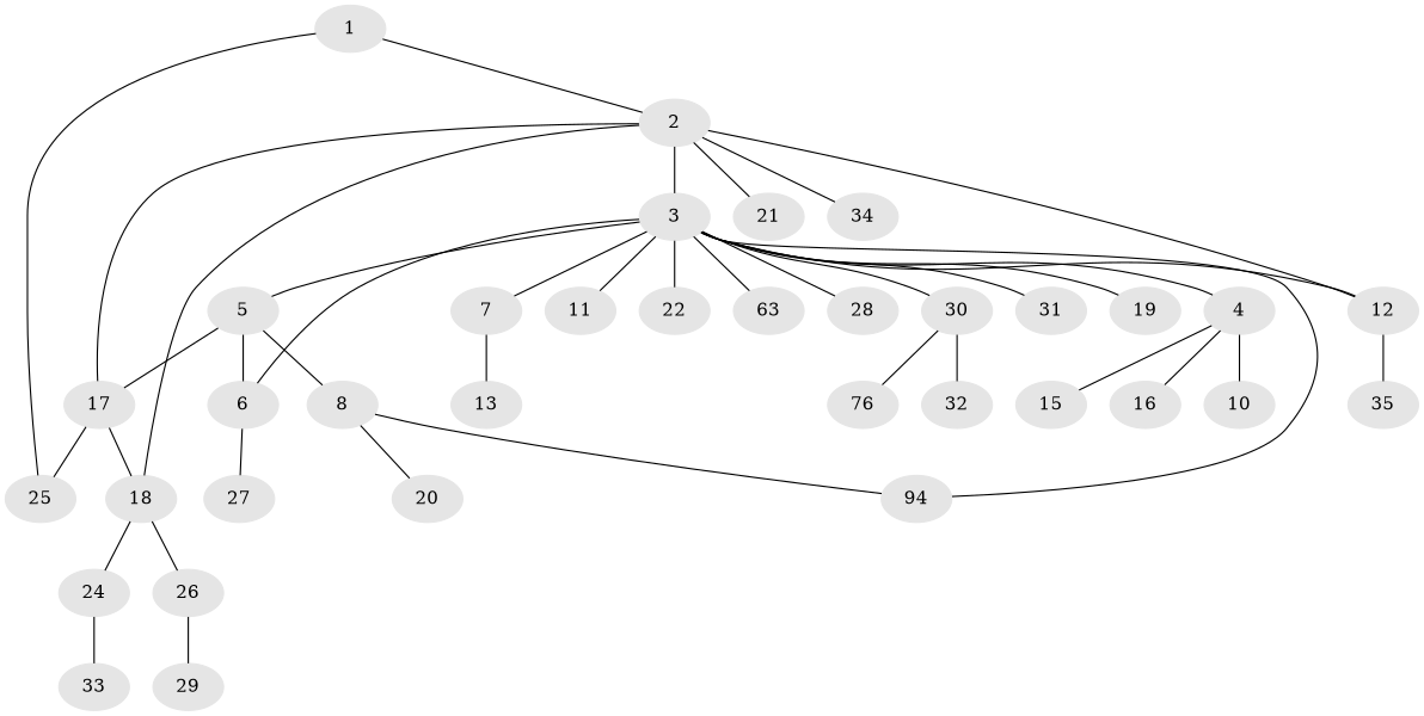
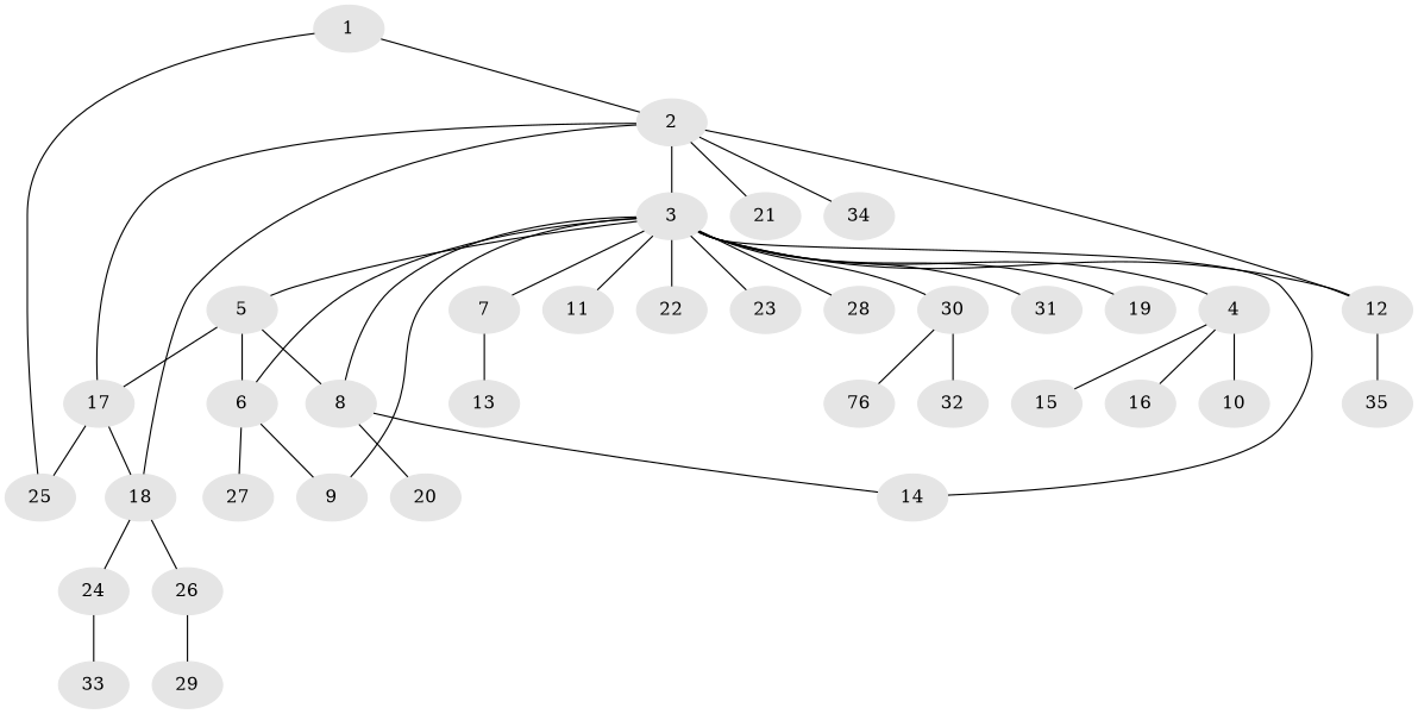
  graph {
    fontname="DejaVu Serif"
    node [color=gray90 fontname="DejaVu Serif" style=filled]
    edge [fontname="DejaVu Serif" weight=1.0]
    1
    2
    25
    3
    17
    18
    21
    34
    12
    19
    4
    5
    6
    7
    8
+   9
    11
-   14 [label=94]
+   14
    22
-   23 [label=63]
+   23
    28
    30
    31
    24
    26
    10
    15
    16
    27
    13
    20
    35
    32
    n34 [label=76]
    33
    29
    1 -- 2
    1 -- 25
    2 -- 3
    2 -- 17
    2 -- 18
    2 -- 21
    2 -- 34
    2 -- 12
    3 -- 12
    3 -- 19
    3 -- 4
    3 -- 5
    3 -- 6
    3 -- 7 [weight=2.0]
+   3 -- 8
+   3 -- 9
    3 -- 11
    3 -- 14
    3 -- 22 [weight=6.0]
    3 -- 23
    3 -- 28
    3 -- 30
    3 -- 31
    17 -- 25
    17 -- 18
    18 -- 24
    18 -- 26
    12 -- 35
    4 -- 10
    4 -- 15
    4 -- 16
    5 -- 17
    5 -- 6 [weight=3.0]
    5 -- 8
+   6 -- 9
    6 -- 27
    7 -- 13
    8 -- 14
    8 -- 20
    30 -- 32
    30 -- n34
    24 -- 33
    26 -- 29 [weight=2.0]
  }
